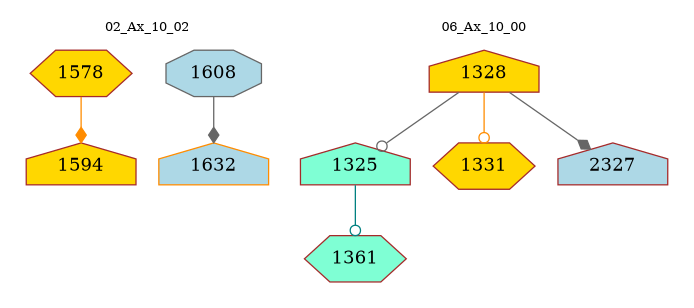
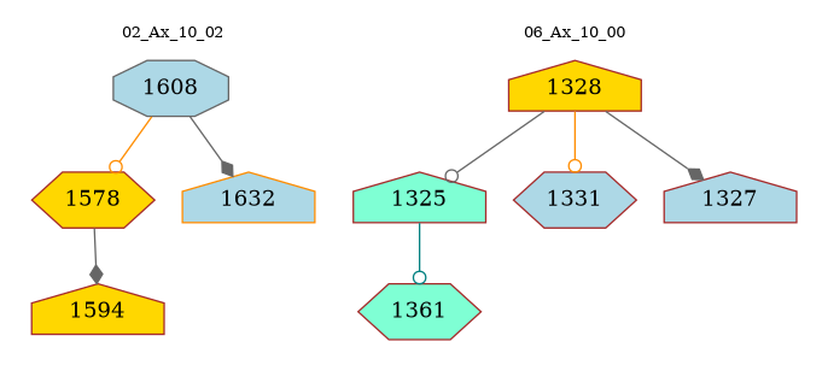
  digraph {
    node [color=brown fillcolor=gold shape=house style=filled]
    edge [arrowhead=odot color=gray40]
    n1 [color=gray40 fillcolor=lightblue label=1608 shape=octagon]
    n2 [label=1578 shape=hexagon]
    n3 [color=darkorange fillcolor=lightblue label=1632]
    n4 [label=1594]
    n5 [label=1328]
    n6 [fillcolor=aquamarine label=1325]
-   n7 [label=1331 shape=hexagon]
-   n8 [fillcolor=lightblue label=2327]
+   n7 [fillcolor=lightblue label=1331 shape=hexagon]
+   n8 [fillcolor=lightblue label=1327]
    n9 [fillcolor=aquamarine label=1361 shape=hexagon]
    subgraph cluster_1 {
      color=white
      fontsize=10
      label="02_Ax_10_02"
      n1
      n2
      n3
      n4
    }
    subgraph cluster_2 {
      color=white
      fontsize=10
      label="06_Ax_10_00"
      n5
      n6
      n7
      n8
      n9
    }
+   n1 -> n2 [color=darkorange]
    n1 -> n3 [arrowhead=diamond]
-   n2 -> n4 [arrowhead=diamond color=darkorange]
+   n2 -> n4 [arrowhead=diamond]
    n5 -> n6
    n5 -> n7 [color=darkorange]
    n5 -> n8 [arrowhead=diamond]
    n6 -> n9 [color=teal]
  }
